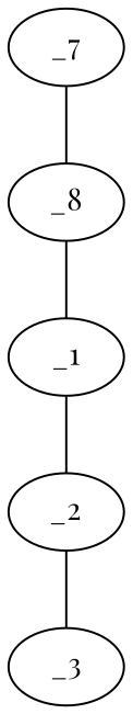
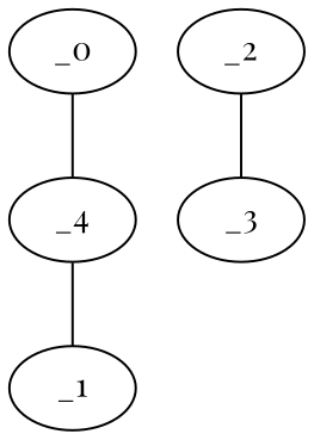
  graph {
    fontname="Playfair Display"
    node [fontname="Playfair Display"]
    edge [fontname="Playfair Display"]
-   _0 [x=1.5 y=1.74 label=_7]
-   _4 [x=2.28349 y=2.28846 label=_8]
+   _0 [x=1.5 y=1.74]
+   _4 [x=2.28349 y=2.28846]
    _1 [x=2.5911 y=3.22439]
    _2 [x=0.489493 y=0.522487]
    _3 [x=0.51 y=3]
    _0 -- _4
    _4 -- _1
-   _1 -- _2
    _2 -- _3
  }
